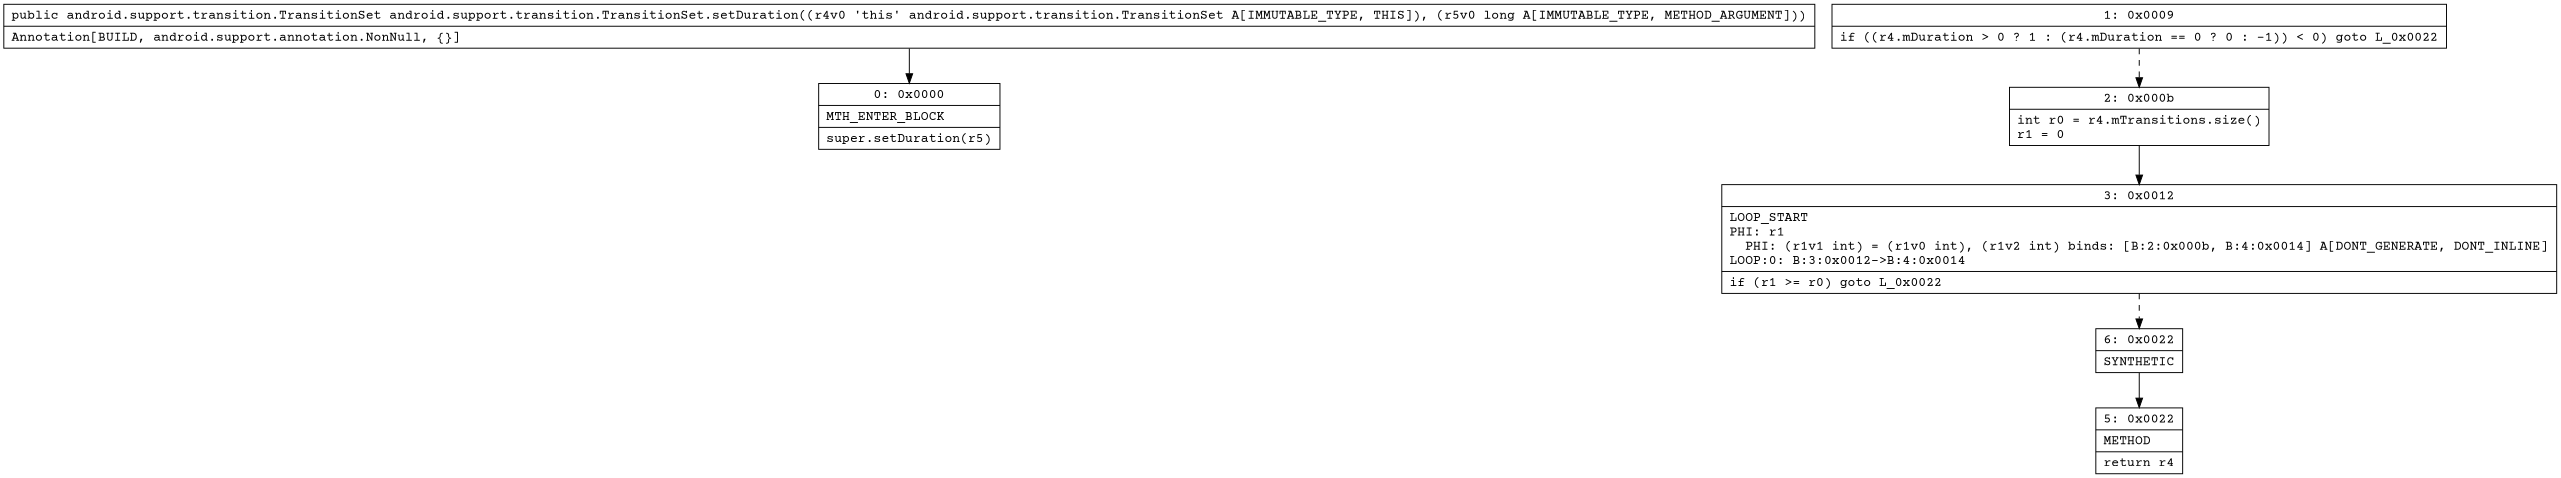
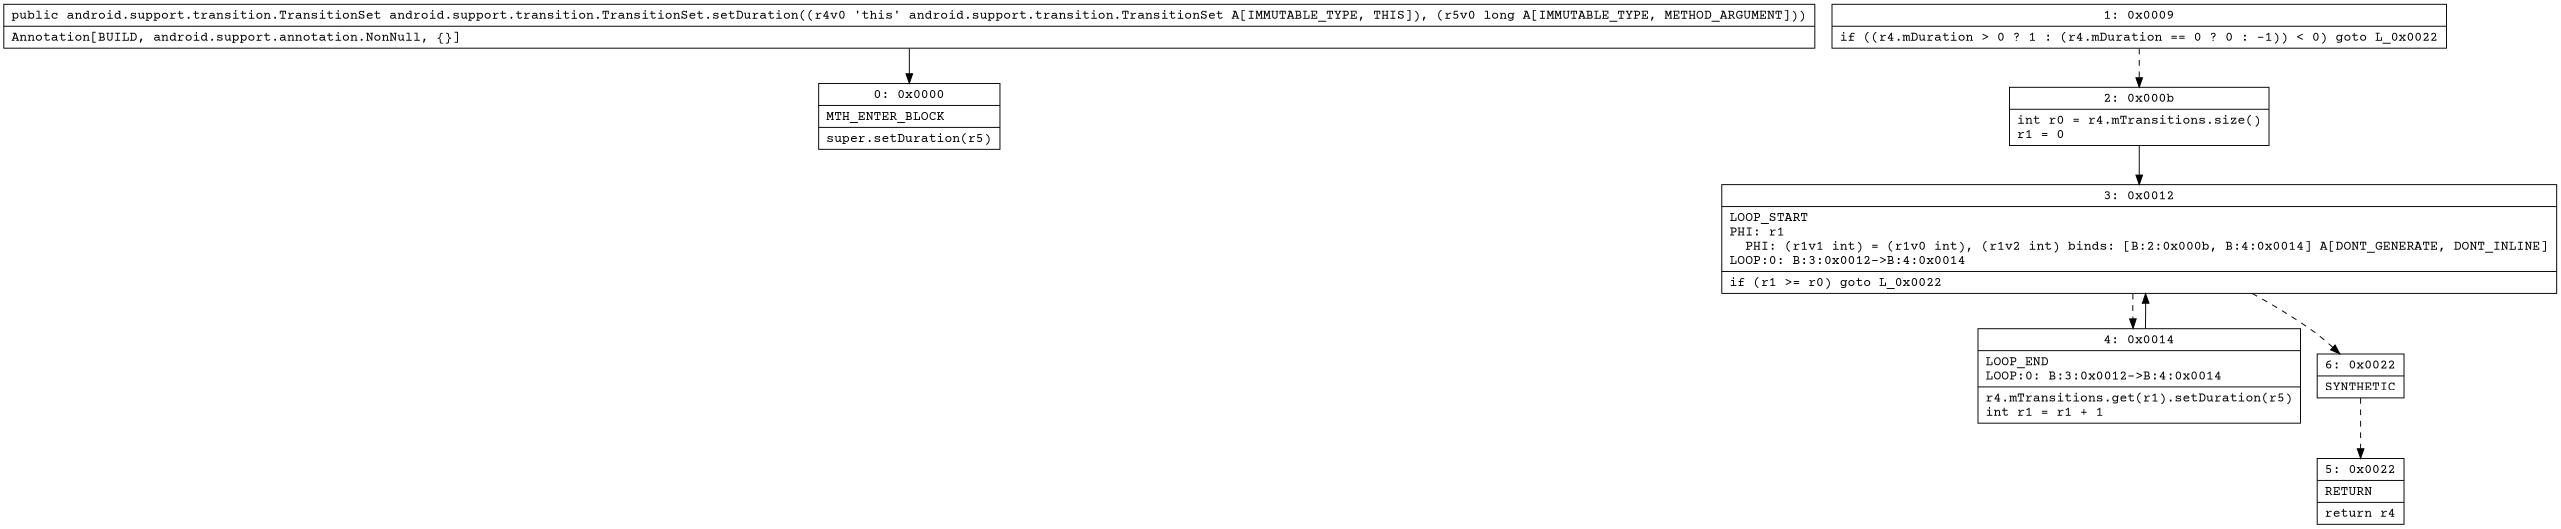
  digraph {
    fontname="Courier Prime"
    node [fontname="Courier Prime" shape=record]
    edge [fontname="Courier Prime"]
    n1 [label="{0\:\ 0x0000|MTH_ENTER_BLOCK\l|super.setDuration(r5)\l}"]
    n2 [label="{1\:\ 0x0009|if ((r4.mDuration \> 0 ? 1 : (r4.mDuration == 0 ? 0 : \-1)) \< 0) goto L_0x0022\l}"]
    n3 [label="{2\:\ 0x000b|int r0 = r4.mTransitions.size()\lr1 = 0\l}"]
    n4 [label="{3\:\ 0x0012|LOOP_START\lPHI: r1 \l  PHI: (r1v1 int) = (r1v0 int), (r1v2 int) binds: [B:2:0x000b, B:4:0x0014] A[DONT_GENERATE, DONT_INLINE]\lLOOP:0: B:3:0x0012\-\>B:4:0x0014\l|if (r1 \>= r0) goto L_0x0022\l}"]
-   n5 [label="{5\:\ 0x0022|METHOD\l|return r4\l}"]
+   n5 [label="{5\:\ 0x0022|RETURN\l|return r4\l}"]
+   n6 [label="{4\:\ 0x0014|LOOP_END\lLOOP:0: B:3:0x0012\-\>B:4:0x0014\l|r4.mTransitions.get(r1).setDuration(r5)\lint r1 = r1 + 1\l}"]
    n7 [label="{6\:\ 0x0022|SYNTHETIC\l}"]
    n8 [label="{public android.support.transition.TransitionSet android.support.transition.TransitionSet.setDuration((r4v0 'this' android.support.transition.TransitionSet A[IMMUTABLE_TYPE, THIS]), (r5v0 long A[IMMUTABLE_TYPE, METHOD_ARGUMENT]))  | Annotation[BUILD, android.support.annotation.NonNull, \{\}]\l}"]
    n2 -> n3 [style=dashed]
    n3 -> n4
+   n4 -> n6 [style=dashed]
    n4 -> n7 [style=dashed]
-   n7 -> n5
+   n6 -> n4
+   n7 -> n5 [style=dashed]
    n8 -> n1
  }
